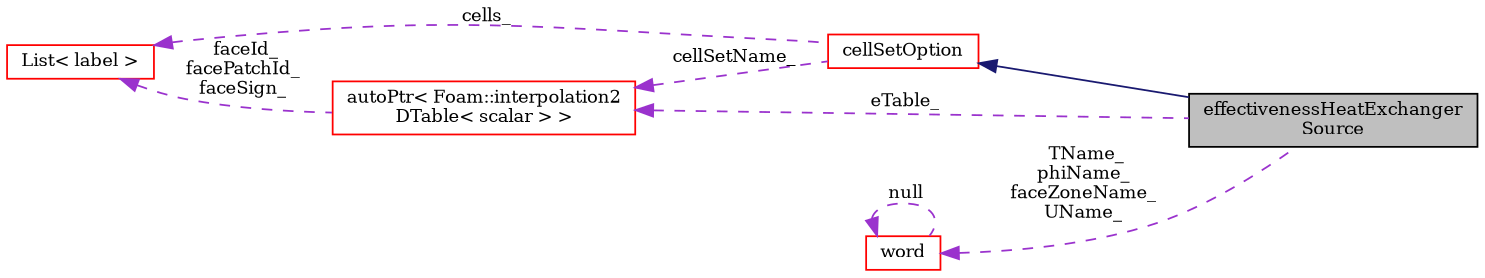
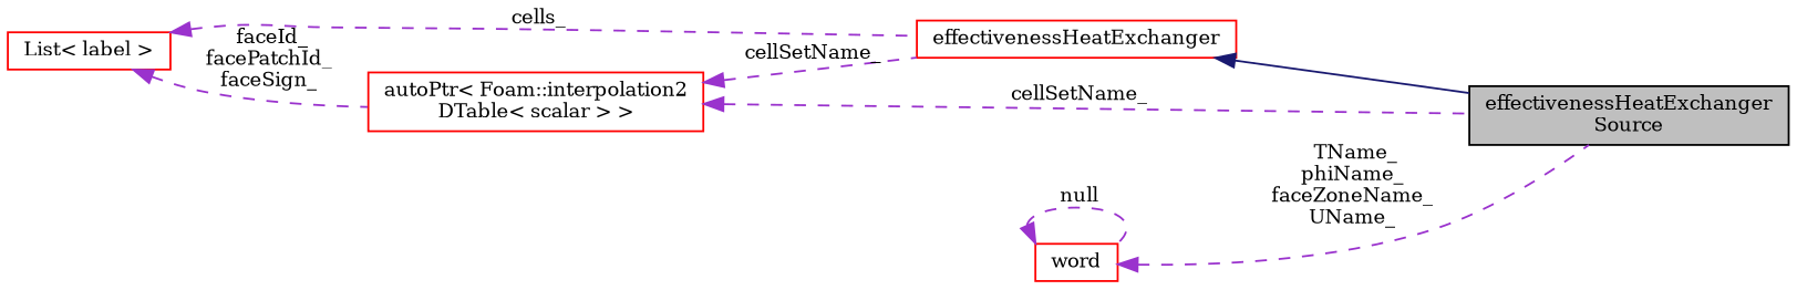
  digraph {
    fontname="DejaVu Serif"
    rankdir=LR
    node [color=red fontname="DejaVu Serif" fontsize=10 shape=record]
    edge [color=darkorchid3 dir=back fontname="DejaVu Serif" fontsize=10 labelfontname=Helvetica labelfontsize=10 style=dashed]
    n1 [color=black fillcolor=grey75 fontcolor=black height=0.2 label="effectivenessHeatExchanger\lSource" style=filled width=0.4]
-   n2 [height=0.2 label=cellSetOption width=0.4]
+   n2 [height=0.2 label=effectivenessHeatExchanger width=0.4]
    n3 [height=0.2 label="List\< label \>" width=0.4]
    n4 [height=0.2 label="autoPtr\< Foam::interpolation2\lDTable\< scalar \> \>" width=0.4]
    n5 [height=0.2 label=word width=0.4]
    n2 -> n1 [color=midnightblue style=solid]
    n3 -> n2 [label=" cells_"]
    n3 -> n4 [label=" faceId_\nfacePatchId_\nfaceSign_"]
-   n4 -> n1 [label=" eTable_"]
+   n4 -> n1 [label=" cellSetName_"]
    n4 -> n2 [label=" cellSetName_"]
    n5 -> n1 [label=" TName_\nphiName_\nfaceZoneName_\nUName_"]
    n5 -> n5 [label=" null"]
  }
